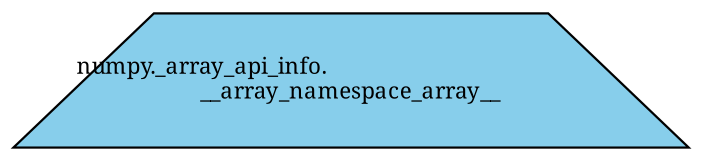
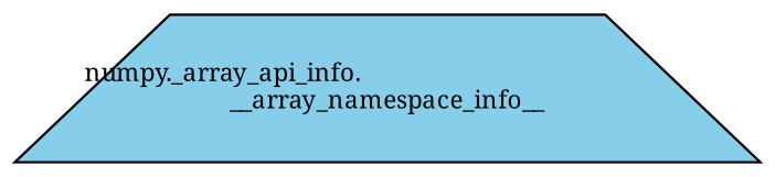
  digraph {
    rankdir=LR
    fontname="Noto Serif"
-   n1 [color=black fillcolor=skyblue fontname="Noto Serif" fontsize=10 height=0.2 label="numpy._array_api_info.\l__array_namespace_array__" shape=trapezium style=filled width=0.4]
+   n1 [color=black fillcolor=skyblue fontname="Noto Serif" fontsize=10 height=0.2 label="numpy._array_api_info.\l__array_namespace_info__" shape=trapezium style=filled width=0.4]
  }
